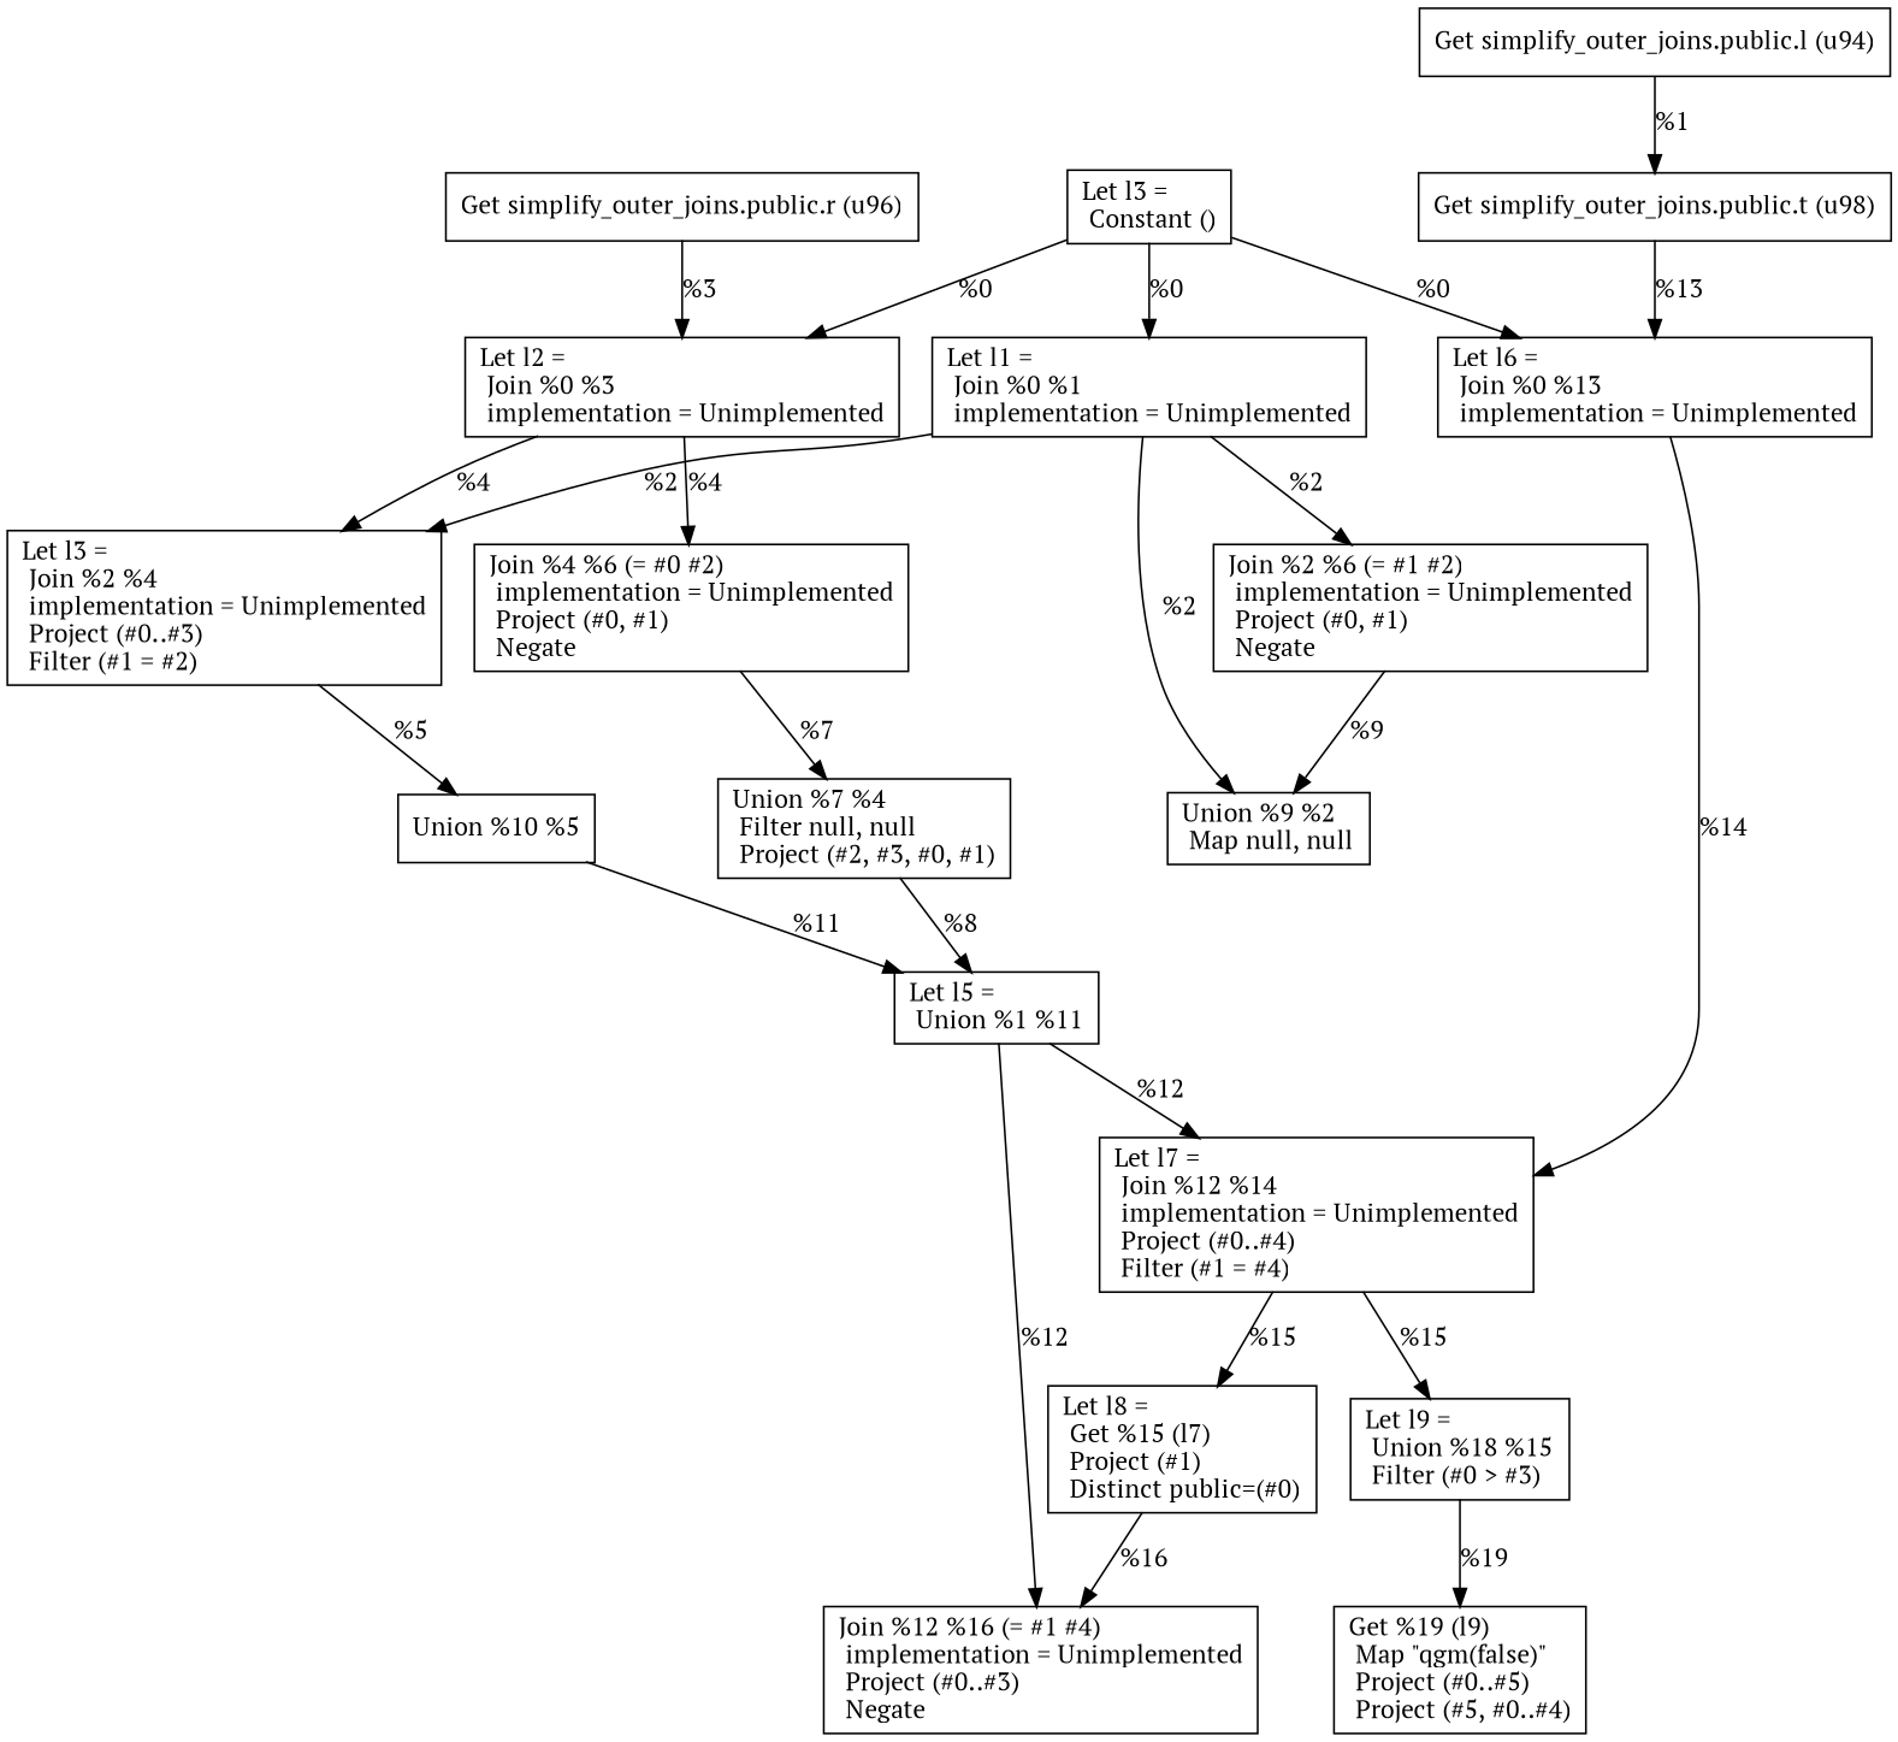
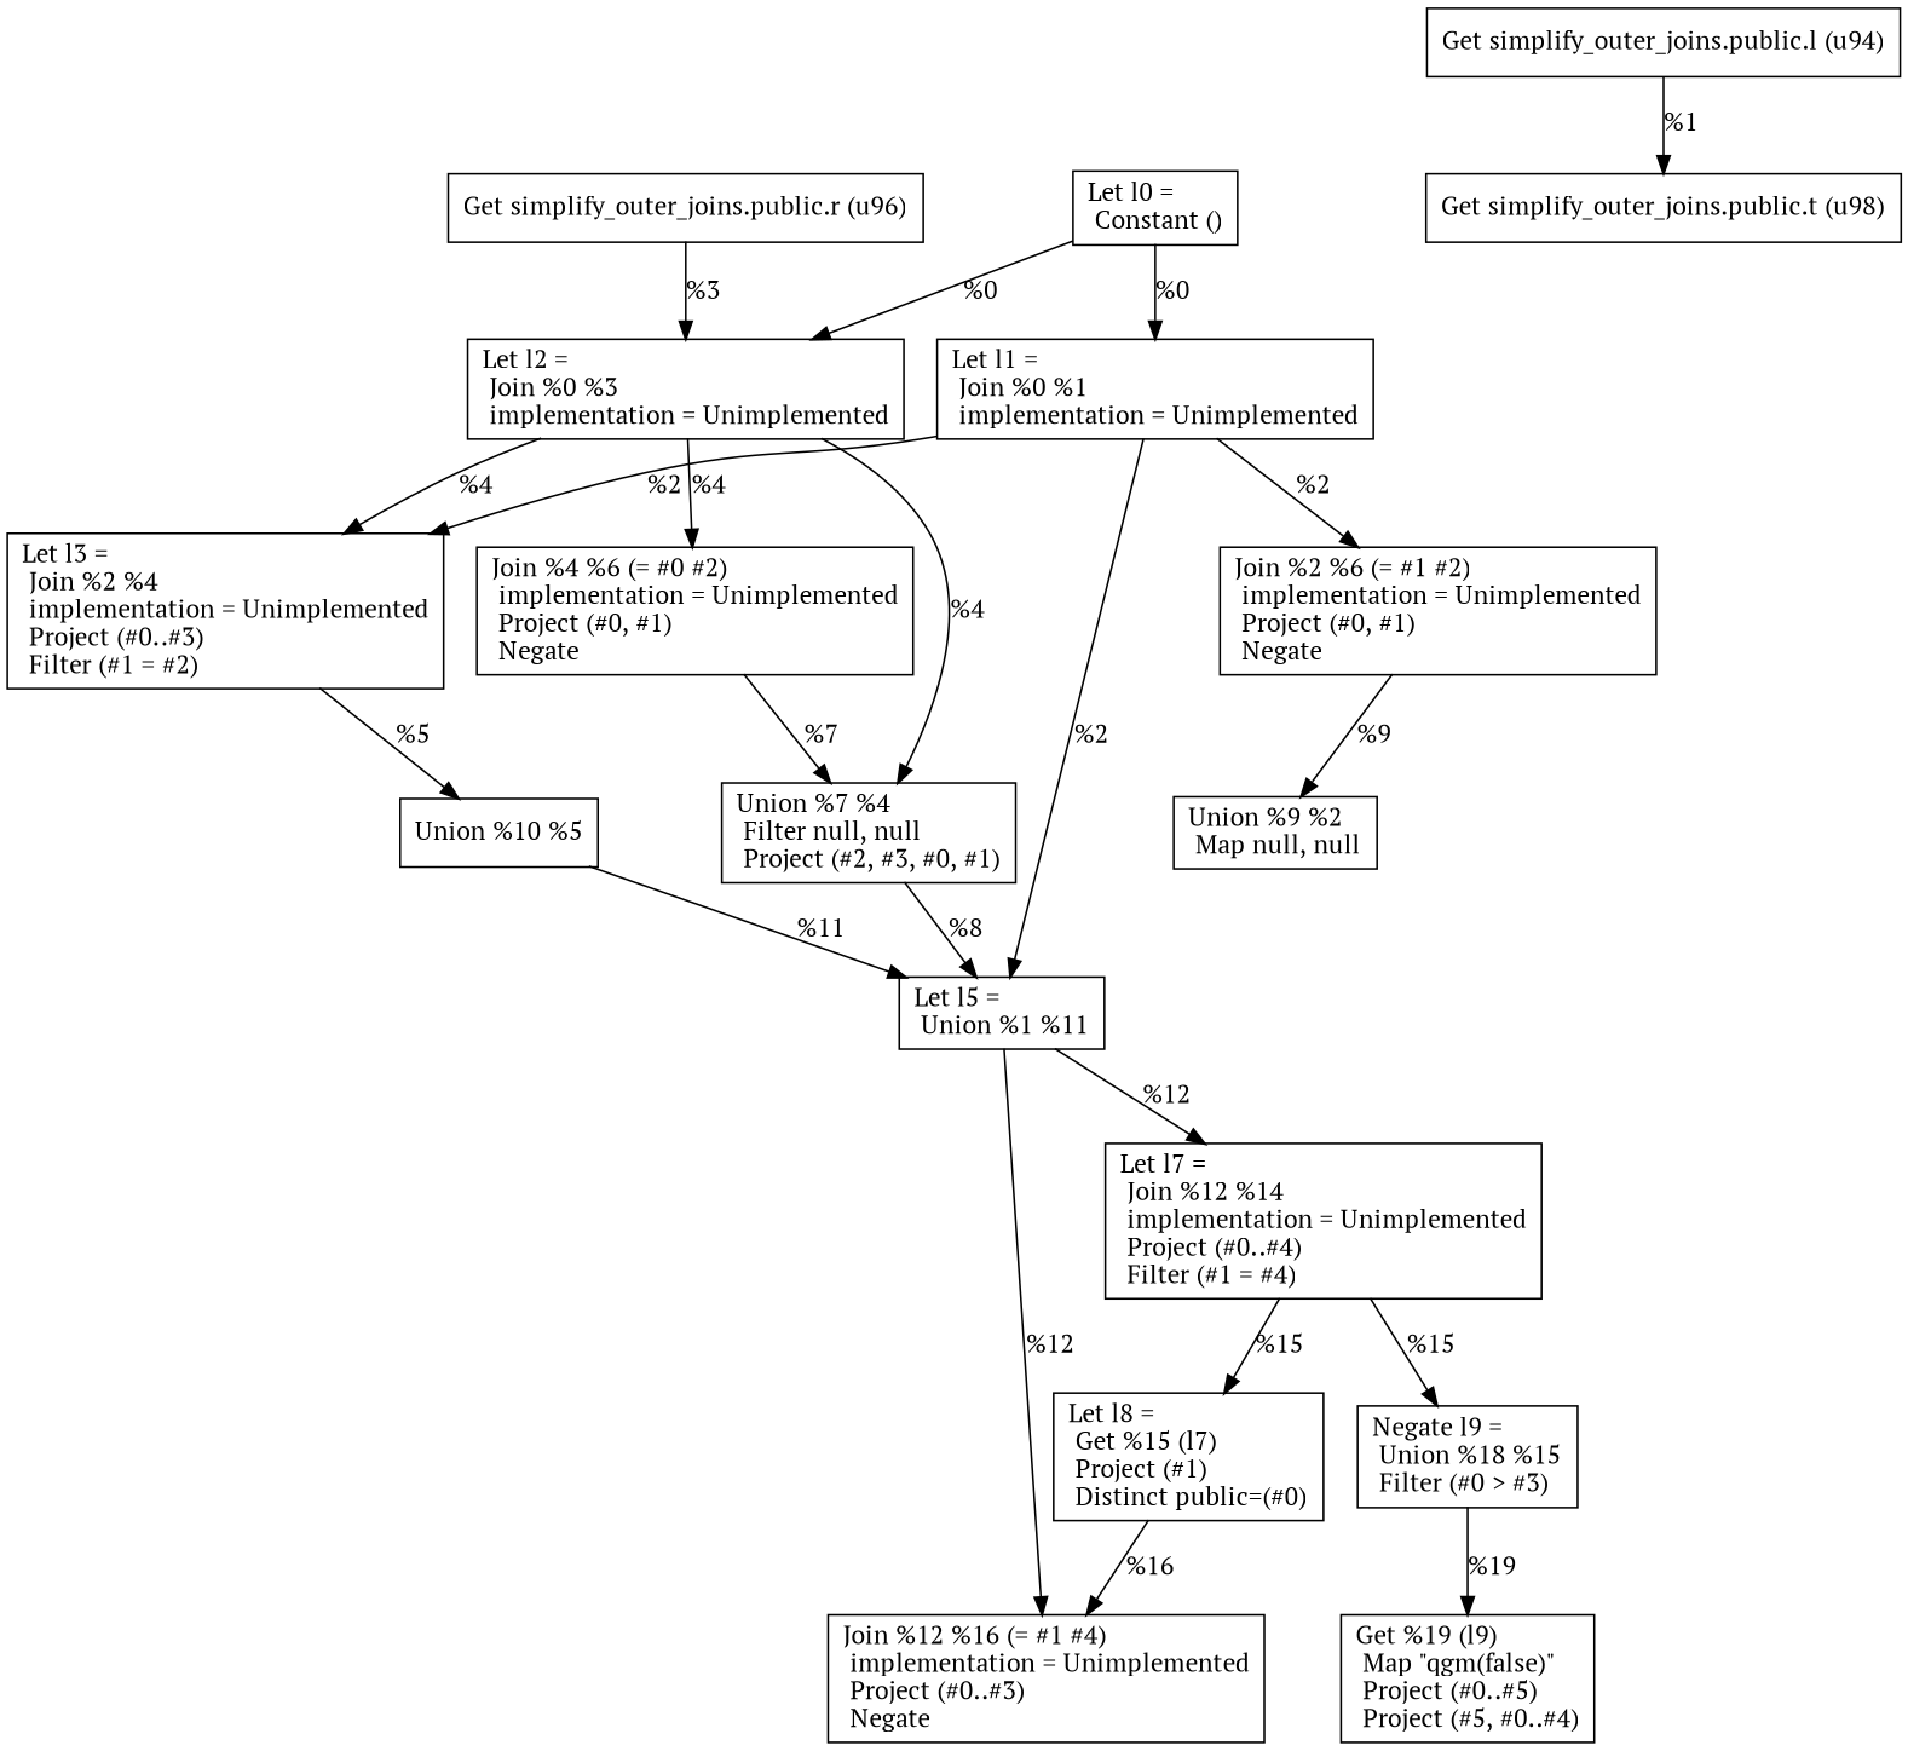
  digraph {
    fontname="PT Serif"
    node [fontname="PT Serif" shape=record]
    edge [fontname="PT Serif"]
-   n1 [label="Let l3 =\l Constant ()\l"]
+   n1 [label="Let l0 =\l Constant ()\l"]
    n2 [label="Let l1 =\l Join %0 %1\l  implementation = Unimplemented\l"]
    n3 [label="Let l2 =\l Join %0 %3\l  implementation = Unimplemented\l"]
-   n4 [label="Let l6 =\l Join %0 %13\l  implementation = Unimplemented\l"]
    n5 [label="Let l3 =\l Join %2 %4\l  implementation = Unimplemented\l Project (#0..#3)\l Filter (#1 = #2)\l"]
    n6 [label=" Join %2 %6 (= #1 #2)\l  implementation = Unimplemented\l Project (#0, #1)\l Negate\l"]
    n7 [label=" Union %9 %2\l Map null, null\l"]
    n8 [label=" Join %4 %6 (= #0 #2)\l  implementation = Unimplemented\l Project (#0, #1)\l Negate\l"]
    n9 [label=" Union %7 %4\l Filter null, null\l Project (#2, #3, #0, #1)\l"]
    n10 [label="Let l7 =\l Join %12 %14\l  implementation = Unimplemented\l Project (#0..#4)\l Filter (#1 = #4)\l"]
    n11 [label=" Get simplify_outer_joins.public.l (u94)\l"]
    n12 [label=" Get simplify_outer_joins.public.t (u98)\l"]
    n13 [label=" Union %10 %5\l"]
    n14 [label=" Get simplify_outer_joins.public.r (u96)\l"]
    n15 [label="Let l5 =\l Union %1 %11\l"]
    n16 [label=" Join %12 %16 (= #1 #4)\l  implementation = Unimplemented\l Project (#0..#3)\l Negate\l"]
    n17 [label="Let l8 =\l Get %15 (l7)\l Project (#1)\l Distinct public=(#0)\l"]
-   n18 [label="Let l9 =\l Union %18 %15\l Filter (#0 \> #3)\l"]
+   n18 [label="Negate l9 =\l Union %18 %15\l Filter (#0 \> #3)\l"]
    n19 [label=" Get %19 (l9)\l Map \"qgm(false)\"\l Project (#0..#5)\l Project (#5, #0..#4)\l"]
    n1 -> n2 [label="%0\l"]
    n1 -> n3 [label="%0\l"]
-   n1 -> n4 [label="%0\l"]
    n2 -> n5 [label="%2\l"]
    n2 -> n6 [label="%2\l"]
-   n2 -> n7 [label="%2\l"]
+   n2 -> n15 [label="%2\l"]
    n3 -> n5 [label="%4\l"]
    n3 -> n8 [label="%4\l"]
-   n4 -> n10 [label="%14\l"]
+   n3 -> n9 [label="%4\l"]
    n5 -> n13 [label="%5\l"]
    n6 -> n7 [label="%9\l"]
    n8 -> n9 [label="%7\l"]
    n9 -> n15 [label="%8\l"]
    n10 -> n17 [label="%15\l"]
    n10 -> n18 [label="%15\l"]
    n11 -> n12 [label="%1\l"]
-   n12 -> n4 [label="%13\l"]
    n13 -> n15 [label="%11\l"]
    n14 -> n3 [label="%3\l"]
    n15 -> n10 [label="%12\l"]
    n15 -> n16 [label="%12\l"]
    n17 -> n16 [label="%16\l"]
    n18 -> n19 [label="%19\l"]
  }
